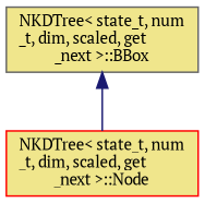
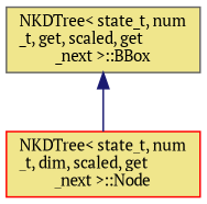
  digraph {
    fontname="PT Serif"
    node [fillcolor=khaki fontname="PT Serif" fontsize=10 shape=record style=filled]
    n1 [color=red fontcolor=black height=0.2 label="NKDTree\< state_t, num\l_t, dim, scaled, get\l_next \>::Node" width=0.4]
-   n2 [color=gray40 height=0.2 label="NKDTree\< state_t, num\l_t, dim, scaled, get\l_next \>::BBox" width=0.4]
+   n2 [color=gray40 height=0.2 label="NKDTree\< state_t, num\l_t, get, scaled, get\l_next \>::BBox" width=0.4]
    n2 -> n1 [color=midnightblue dir=back fontname="PT Serif" fontsize=10 labelfontname=Helvetica labelfontsize=10 style=solid]
  }
